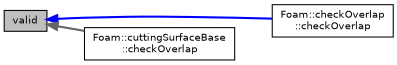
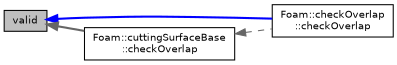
  digraph {
    rankdir=LR
    node [color=black fontname=Helvetica fontsize=10 shape=record]
    edge [color=gray40 dir=back fontname=Helvetica fontsize=10 labelfontname=Helvetica labelfontsize=10 style=bold]
    n1 [fillcolor=grey75 fontcolor=black height=0.2 label=valid style=filled width=0.4]
    n2 [height=0.2 label="Foam::checkOverlap\l::checkOverlap" width=0.4]
    n3 [height=0.2 label="Foam::cuttingSurfaceBase\l::checkOverlap" width=0.4]
    n1 -> n2 [color=blue]
    n1 -> n3
+   n3 -> n2 [style=dashed]
  }
